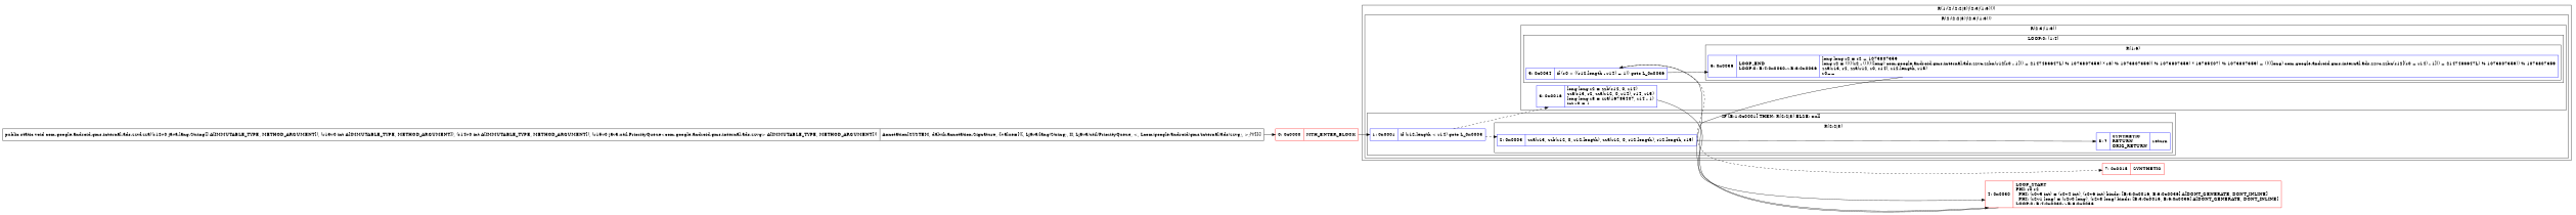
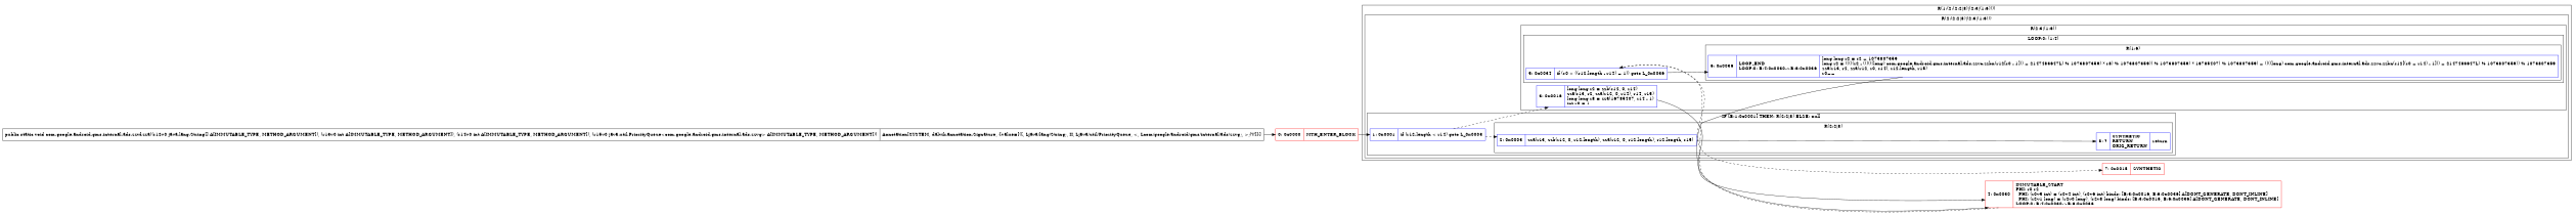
  digraph {
    rankdir=LR
    node [color=blue shape=record]
    n1 [label="{2\:\ 0x0003|zza(r13, zzb(r12, 0, r12.length), zza(r12, 0, r12.length), r12.length, r15)\l}"]
    n2 [label="{8\:\ ?|SYNTHETIC\lRETURN\lORIG_RETURN\l|return\l}"]
    n3 [label="{1\:\ 0x0001|if (r12.length \< r14) goto L_0x0003\l}"]
    n4 [label="{6\:\ 0x0036|LOOP_END\lLOOP:0: B:4:0x0030\-\>B:6:0x0036\l|long long r2 = r2 + 1073807359\llong r2 = (((((r2 \- ((((((long) com.google.android.gms.internal.ads.zzvc.zzbn(r12[r0 \- 1])) + 2147483647L) % 1073807359) * r8) % 1073807359)) % 1073807359) * 16785407) % 1073807359) + ((((long) com.google.android.gms.internal.ads.zzvc.zzbn(r12[(r0 + r14) \- 1])) + 2147483647L) % 1073807359)) % 1073807359\lzza(r13, r2, zza(r12, r0, r14), r12.length, r15)\lr0++\l}"]
    n5 [label="{5\:\ 0x0034|if (r0 \< ((r12.length \- r14) + 1)) goto L_0x0036\l}"]
    n6 [label="{3\:\ 0x0016|long long r2 = zzb(r12, 0, r14)\lzza(r13, r2, zza(r12, 0, r14), r14, r15)\llong long r8 = zza(16785407, r14 \- 1)\lint r0 = 1\l}"]
-   n7 [color=red label="{4\:\ 0x0030|LOOP_START\lPHI: r0 r2 \l  PHI: (r0v5 int) = (r0v4 int), (r0v6 int) binds: [B:3:0x0016, B:6:0x0036] A[DONT_GENERATE, DONT_INLINE]\l  PHI: (r2v1 long) = (r2v0 long), (r2v8 long) binds: [B:3:0x0016, B:6:0x0036] A[DONT_GENERATE, DONT_INLINE]\lLOOP:0: B:4:0x0030\-\>B:6:0x0036\l}"]
+   n7 [color=red label="{4\:\ 0x0030|IMMUTABLE_START\lPHI: r0 r2 \l  PHI: (r0v5 int) = (r0v4 int), (r0v6 int) binds: [B:3:0x0016, B:6:0x0036] A[DONT_GENERATE, DONT_INLINE]\l  PHI: (r2v1 long) = (r2v0 long), (r2v8 long) binds: [B:3:0x0016, B:6:0x0036] A[DONT_GENERATE, DONT_INLINE]\lLOOP:0: B:4:0x0030\-\>B:6:0x0036\l}"]
    n8 [color=red label="{7\:\ 0x0015|SYNTHETIC\l}"]
    n9 [color=red label="{0\:\ 0x0000|MTH_ENTER_BLOCK\l}"]
    n10 [label="{public static void com.google.android.gms.internal.ads.zzvf.zza((r12v0 java.lang.String[] A[IMMUTABLE_TYPE, METHOD_ARGUMENT]), (r13v0 int A[IMMUTABLE_TYPE, METHOD_ARGUMENT]), (r14v0 int A[IMMUTABLE_TYPE, METHOD_ARGUMENT]), (r15v0 java.util.PriorityQueue\<com.google.android.gms.internal.ads.zzvg\> A[IMMUTABLE_TYPE, METHOD_ARGUMENT]))  | Annotation[SYSTEM, dalvik.annotation.Signature, \{value=[([, Ljava\/lang\/String;, II, Ljava\/util\/PriorityQueue, \<, Lcom\/google\/android\/gms\/internal\/ads\/zzvg;, \>;)V]\}]\l}" color=""]
    subgraph cluster_1 {
      label="R(1:(2:(2:2|8)|(2:3|(1:6))))"
      subgraph cluster_2 {
        label="R(2:(2:2|8)|(2:3|(1:6)))"
        subgraph cluster_3 {
          label="IF [B:1:0x0001] THEN: R(2:2|8) ELSE: null"
          n3
          subgraph cluster_4 {
            label="R(2:2|8)"
            n1
            n2
          }
        }
        subgraph cluster_5 {
          label="R(2:3|(1:6))"
          n6
          subgraph cluster_6 {
            label="LOOP:0: (1:4)"
            n5
            subgraph cluster_7 {
              label="R(1:6)"
              n4
            }
          }
        }
      }
    }
    n1 -> n2
    n3 -> n1 [style=dashed]
    n3 -> n6 [style=dashed]
    n4 -> n7
    n5 -> n4
    n5 -> n8 [style=dashed]
    n6 -> n7
-   n7 -> n5
+   n7 -> n5 [style=dashed]
    n9 -> n3
    n10 -> n9
  }
